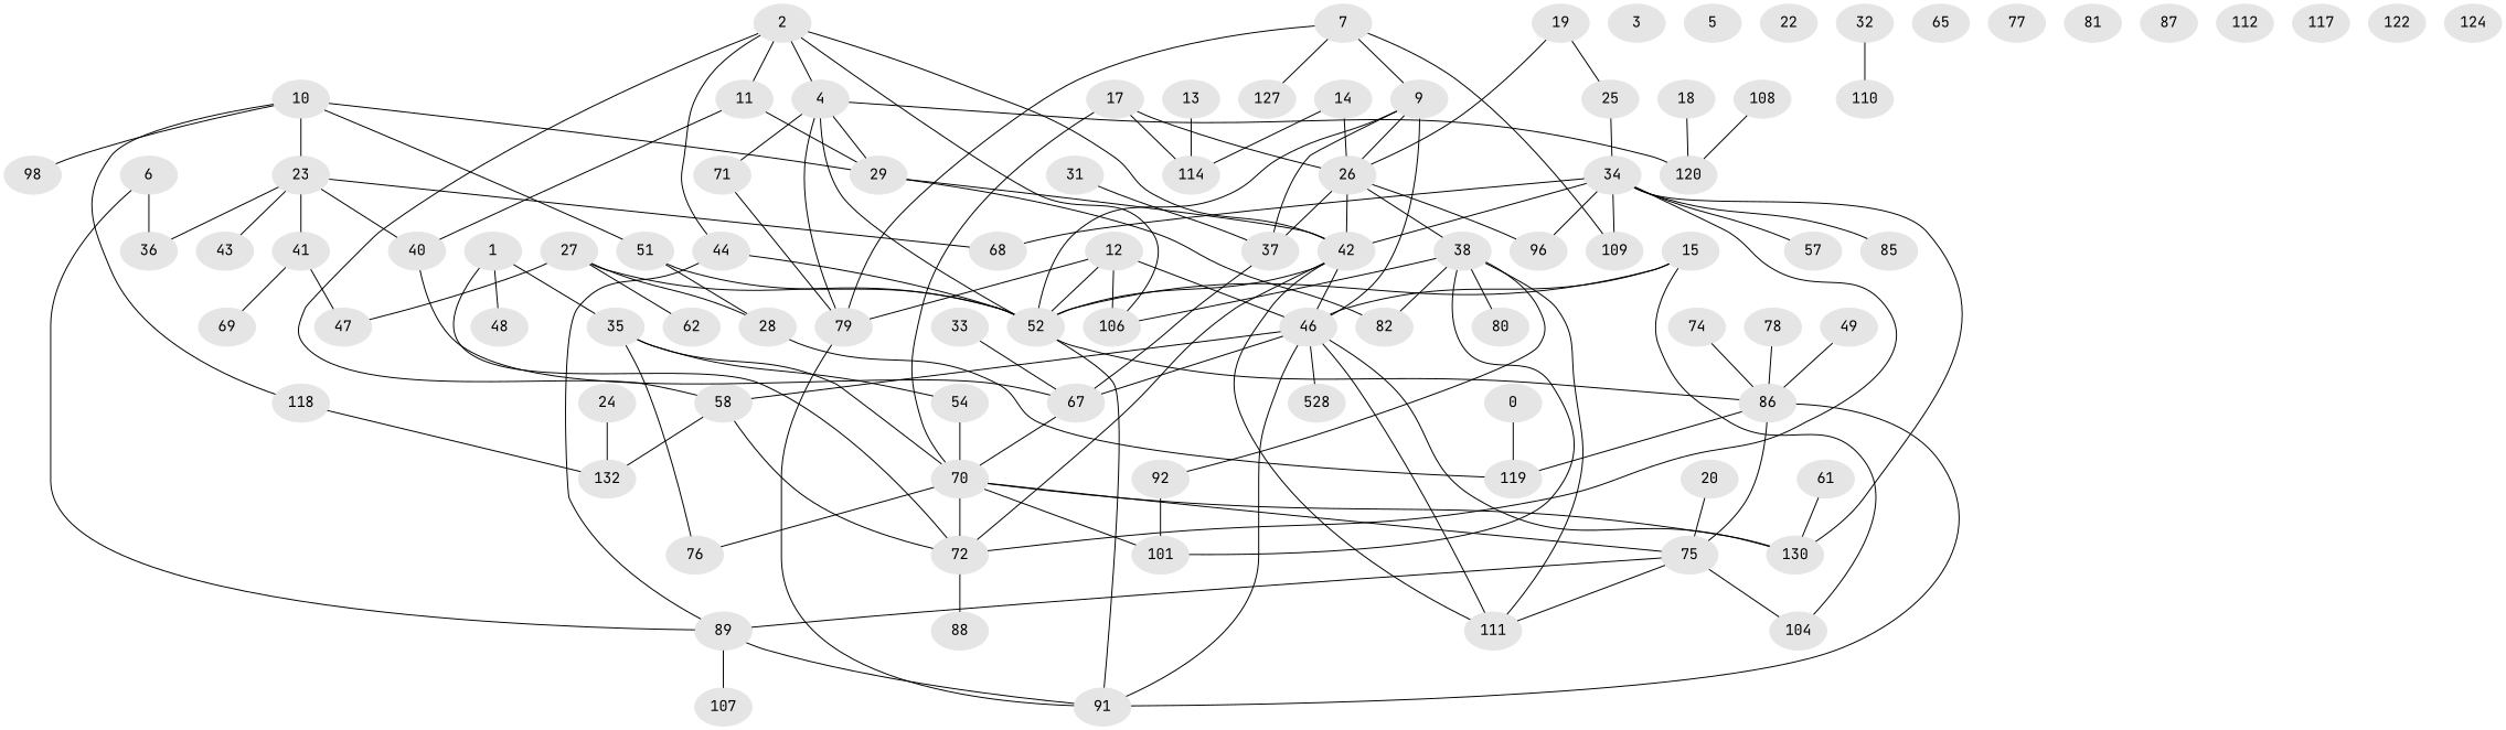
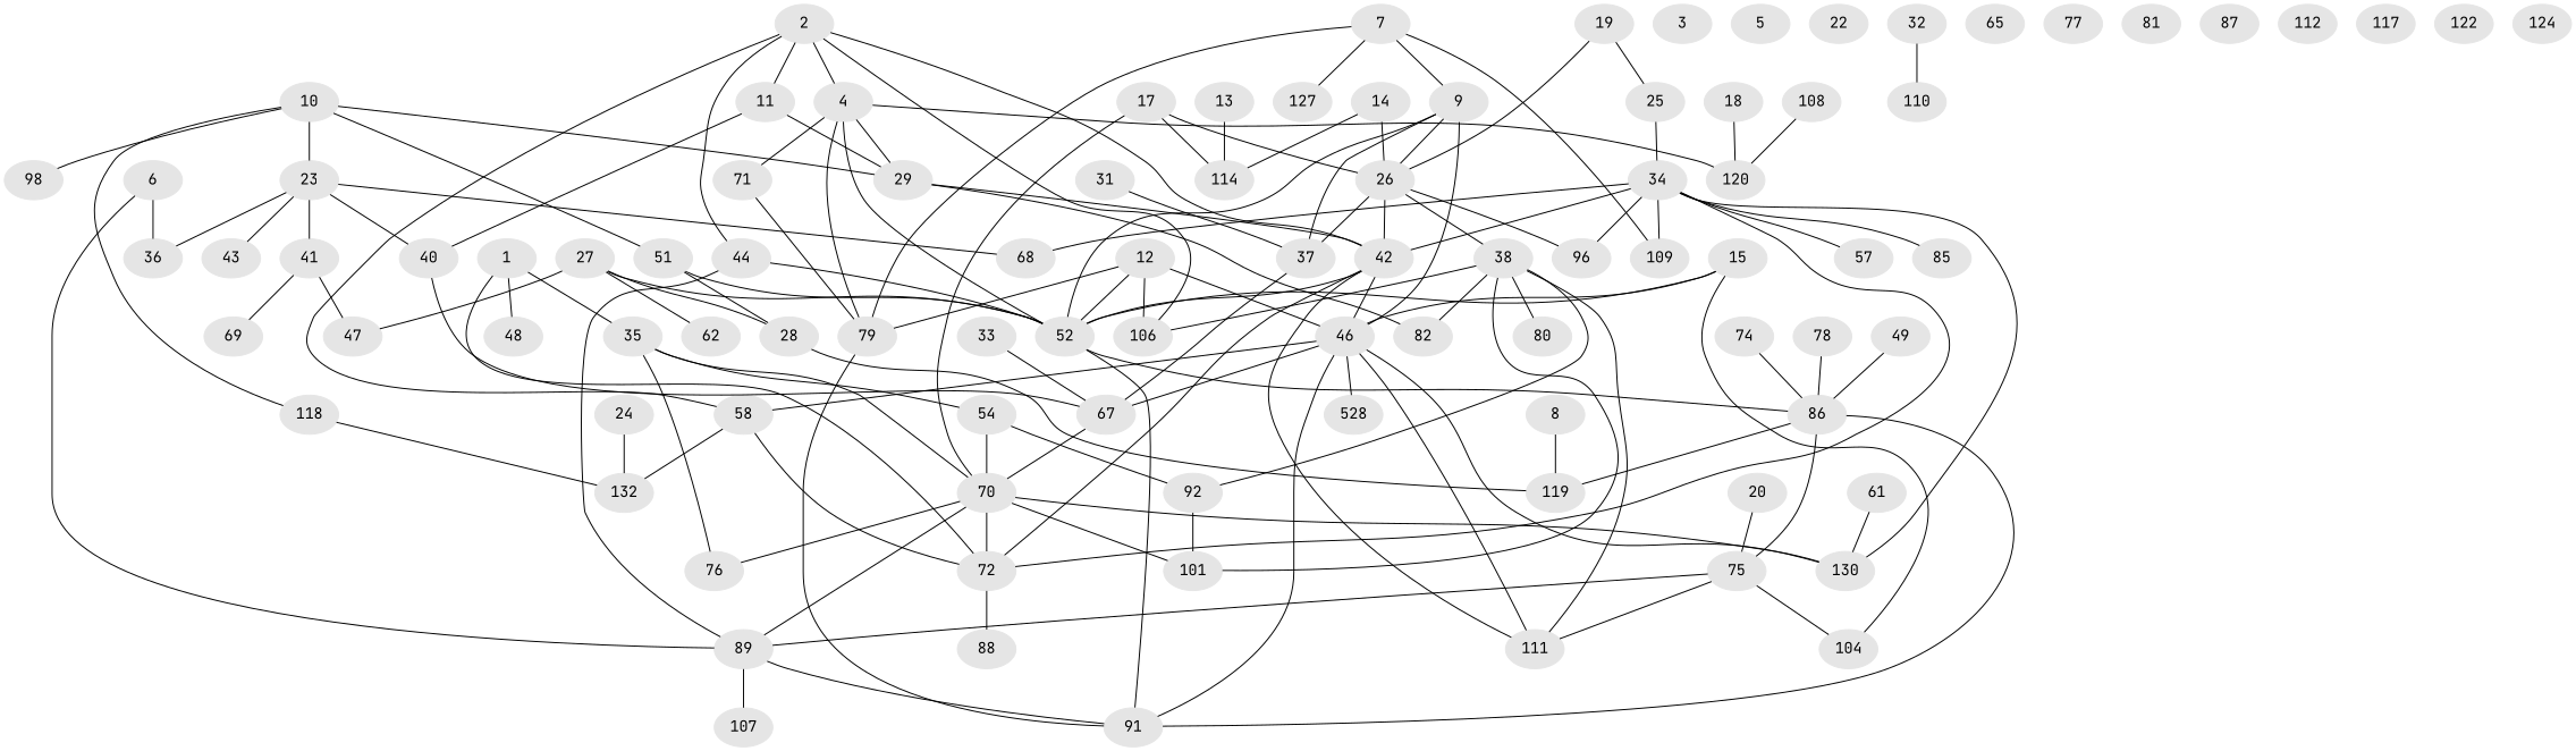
  graph {
    fontname="JetBrains Mono"
    node [color=gray90 fontname="JetBrains Mono" style=filled]
    edge [fontname="JetBrains Mono"]
    35 [super="+94"]
    70 [super="+105"]
    54 [super="+59"]
    76
    1
    48
    72 [super="+100"]
    88
    2 [super="+136"]
    4 [super="+133"]
    11 [super="+21"]
    42 [super="+56"]
    44 [super="+90"]
    58 [super="+84"]
    106
    29 [super="+64"]
    52 [super="+83"]
    71 [super="+113"]
    79 [super="+93"]
    120 [super="+134"]
    40 [super="+53"]
    28
    119
    46 [super="+55"]
    111
    89 [super="+103"]
    132
    3
    82 [super="+126"]
    91 [super="+115"]
    86 [super="+95"]
    5
    36 [super="+66"]
    6
    107
    7 [super="+19"]
    9 [super="+30"]
    109
    127
    26 [super="+102"]
    37
-   8 [label=0]
+   8
    38 [super="+99"]
    96
    67 [super="+135"]
    130
    n47 [label=528]
    10 [super="+129"]
    23 [super="+73"]
    51
    98
    118
    41
    43
    68
    12
    13 [super="+97"]
    114
    14 [super="+60"]
    15 [super="+50"]
    104
    n62 [label=19 super="+121"]
    25 [super="+125"]
    34 [super="+63"]
    17
    75 [super="+131"]
    101
    18 [super="+33"]
    20 [super="+45"]
    22
    47
    69
    24
    57
    85
    80
    92
    27 [super="+123"]
    62
    31
    32
    110
    n83 [label=33 super="+116"]
    49
    61
    65
    74
    77
    78
    81
    87
    108
    112
    117
    122
    124
    35 -- 70
    35 -- 54
    35 -- 76
    70 -- 76
    70 -- 72
    70 -- 130
-   70 -- 75
+   70 -- 89
    70 -- 101
    54 -- 70
+   54 -- 92
    1 -- 35
    1 -- 48
    1 -- 72
    72 -- 88
    2 -- 4
    2 -- 11
    2 -- 42
    2 -- 44
    2 -- 58
    2 -- 106
    4 -- 29
    4 -- 52
    4 -- 71
    4 -- 79
    4 -- 120
    11 -- 29
    11 -- 40
    42 -- 72
    42 -- 52
    42 -- 46
    42 -- 111
    44 -- 52
    44 -- 89
    58 -- 72
    58 -- 132
    29 -- 42
    29 -- 82
    52 -- 91
    52 -- 86
    71 -- 79
    79 -- 91
    40 -- 67
    28 -- 119
    46 -- 58
    46 -- 111
    46 -- 91
    46 -- 67
    46 -- 130
    46 -- n47
    89 -- 91
    89 -- 107
    86 -- 119
    86 -- 91
    86 -- 75
    6 -- 89
    6 -- 36
    7 -- 79
    7 -- 9
    7 -- 109
    7 -- 127
    9 -- 52
    9 -- 46
    9 -- 26
    9 -- 37
    26 -- 42 [weight=2]
    26 -- 37
    26 -- 38
    26 -- 96
    37 -- 67
    8 -- 119
    38 -- 106
    38 -- 111
    38 -- 82
    38 -- 101
    38 -- 80
    38 -- 92
    67 -- 70
    10 -- 29
    10 -- 23
    10 -- 51
    10 -- 98
    10 -- 118
    23 -- 40
    23 -- 36
    23 -- 41
    23 -- 43
    23 -- 68
    51 -- 52
    51 -- 28
    118 -- 132
    41 -- 47
    41 -- 69
    12 -- 106
    12 -- 52
    12 -- 79
    12 -- 46
    13 -- 114
    14 -- 26
    14 -- 114
    15 -- 52
    15 -- 46
    15 -- 104
    n62 -- 26
    n62 -- 25
    25 -- 34
    34 -- 72
    34 -- 42
    34 -- 109
    34 -- 96
    34 -- 130
    34 -- 68
    34 -- 57
    34 -- 85
    17 -- 70
    17 -- 26
    17 -- 114
    75 -- 111
    75 -- 89
    75 -- 104
    18 -- 120
    20 -- 75
    24 -- 132
    92 -- 101
    27 -- 52
    27 -- 28
    27 -- 47
    27 -- 62
    31 -- 37
    32 -- 110
    n83 -- 67
    49 -- 86
    61 -- 130
    74 -- 86
    78 -- 86
    108 -- 120
  }
